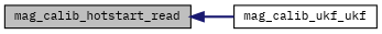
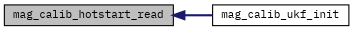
  digraph {
    rankdir=LR
    fontname="IBM Plex Mono"
    node [color=black fontname="IBM Plex Mono" fontsize=10 shape=record style=filled]
    n1 [fillcolor=grey75 fontcolor=black height=0.2 label=mag_calib_hotstart_read width=0.4]
-   n2 [fillcolor=white height=0.2 label=mag_calib_ukf_ukf width=0.4]
+   n2 [fillcolor=white height=0.2 label=mag_calib_ukf_init width=0.4]
    n1 -> n2 [color=midnightblue dir=back fontname="IBM Plex Mono" fontsize=10 labelfontname=FreeSans labelfontsize=10 style=bold]
  }
